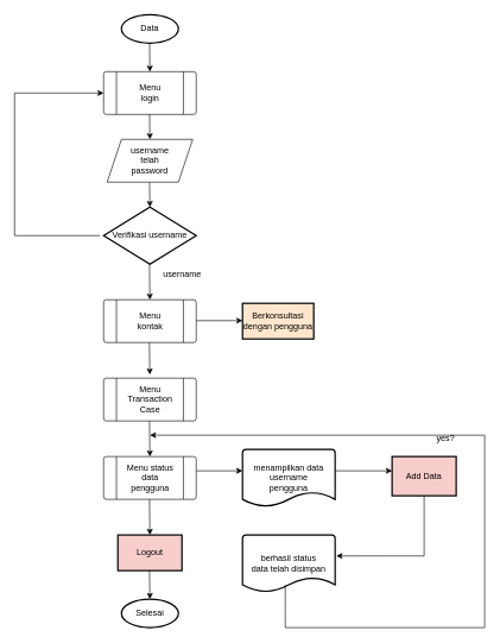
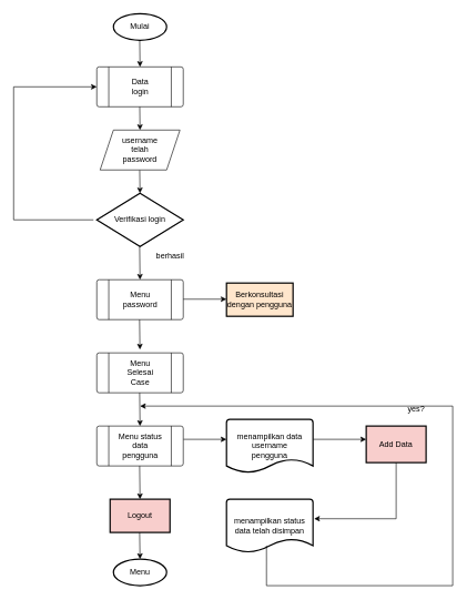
  <mxCell id="0" />
  <mxCell id="1" parent="0" />
- <mxCell id="2" value="Data" style="strokeWidth=2;html=1;shape=mxgraph.flowchart.start_1;whiteSpace=wrap;" vertex="1" parent="1"><mxGeometry x="170" y="20" width="80" height="40" as="geometry" /></mxCell>
+ <mxCell id="2" value="Mulai" style="strokeWidth=2;html=1;shape=mxgraph.flowchart.start_1;whiteSpace=wrap;" vertex="1" parent="1"><mxGeometry x="170" y="20" width="80" height="40" as="geometry" /></mxCell>
  <mxCell id="3" value="" style="elbow=horizontal;endArrow=classic;html=1;rounded=0;" edge="1" parent="1"><mxGeometry width="50" height="50" relative="1" as="geometry"><mxPoint x="209.5" y="60" as="sourcePoint" /><mxPoint x="210" y="100" as="targetPoint" /></mxGeometry></mxCell>
  <mxCell id="4" value="" style="elbow=horizontal;endArrow=classic;html=1;rounded=0;" edge="1" parent="1"><mxGeometry width="50" height="50" relative="1" as="geometry"><mxPoint x="209.5" y="155" as="sourcePoint" /><mxPoint x="210" y="195" as="targetPoint" /></mxGeometry></mxCell>
  <mxCell id="5" value="" style="elbow=horizontal;endArrow=classic;html=1;rounded=0;" edge="1" parent="1"><mxGeometry width="50" height="50" relative="1" as="geometry"><mxPoint x="209.5" y="255" as="sourcePoint" /><mxPoint x="210" y="290" as="targetPoint" /></mxGeometry></mxCell>
- <mxCell id="6" value="Selesai" style="strokeWidth=2;html=1;shape=mxgraph.flowchart.start_1;whiteSpace=wrap;" vertex="1" parent="1"><mxGeometry x="170" y="840" width="80" height="40" as="geometry" /></mxCell>
+ <mxCell id="6" value="Menu" style="strokeWidth=2;html=1;shape=mxgraph.flowchart.start_1;whiteSpace=wrap;" vertex="1" parent="1"><mxGeometry x="170" y="840" width="80" height="40" as="geometry" /></mxCell>
  <mxCell id="7" value="&lt;div&gt;username &lt;br&gt;&lt;/div&gt;&lt;div&gt;telah &lt;br&gt;&lt;/div&gt;&lt;div&gt;password&lt;br&gt;&lt;/div&gt;" style="shape=parallelogram;perimeter=parallelogramPerimeter;whiteSpace=wrap;html=1;fixedSize=1;" vertex="1" parent="1"><mxGeometry x="150" y="195" width="120" height="60" as="geometry" /></mxCell>
- <mxCell id="8" value="Verifikasi username" style="strokeWidth=2;html=1;shape=mxgraph.flowchart.decision;whiteSpace=wrap;" vertex="1" parent="1"><mxGeometry x="145" y="290" width="130" height="80" as="geometry" /></mxCell>
+ <mxCell id="8" value="Verifikasi login" style="strokeWidth=2;html=1;shape=mxgraph.flowchart.decision;whiteSpace=wrap;" vertex="1" parent="1"><mxGeometry x="145" y="290" width="130" height="80" as="geometry" /></mxCell>
  <mxCell id="9" value="" style="verticalLabelPosition=bottom;verticalAlign=top;html=1;shape=process;whiteSpace=wrap;rounded=1;size=0.14;arcSize=6;" vertex="1" parent="1"><mxGeometry x="145" y="100" width="130" height="60" as="geometry" /></mxCell>
- <mxCell id="10" value="&lt;div&gt;Menu&lt;/div&gt;&lt;div&gt;login&lt;br&gt;&lt;/div&gt;" style="text;html=1;align=center;verticalAlign=middle;resizable=0;points=[];autosize=1;strokeColor=none;fillColor=none;" vertex="1" parent="1"><mxGeometry x="185" y="110" width="50" height="40" as="geometry" /></mxCell>
+ <mxCell id="10" value="&lt;div&gt;Data&lt;/div&gt;&lt;div&gt;login&lt;br&gt;&lt;/div&gt;" style="text;html=1;align=center;verticalAlign=middle;resizable=0;points=[];autosize=1;strokeColor=none;fillColor=none;" vertex="1" parent="1"><mxGeometry x="185" y="110" width="50" height="40" as="geometry" /></mxCell>
  <mxCell id="11" value="" style="elbow=horizontal;endArrow=classic;html=1;rounded=0;edgeStyle=orthogonalEdgeStyle;entryX=0;entryY=0.5;entryDx=0;entryDy=0;" edge="1" parent="1" target="9"><mxGeometry width="50" height="50" relative="1" as="geometry"><mxPoint x="140" y="330" as="sourcePoint" /><mxPoint x="130" y="150" as="targetPoint" /><Array as="points"><mxPoint x="20" y="330" /><mxPoint x="20" y="130" /></Array></mxGeometry></mxCell>
  <mxCell id="12" value="" style="elbow=horizontal;endArrow=classic;html=1;rounded=0;entryX=0.5;entryY=0;entryDx=0;entryDy=0;entryPerimeter=0;" edge="1" parent="1"><mxGeometry width="50" height="50" relative="1" as="geometry"><mxPoint x="209.41" y="370" as="sourcePoint" /><mxPoint x="210" y="420" as="targetPoint" /></mxGeometry></mxCell>
- <mxCell id="13" value="username" style="text;html=1;align=center;verticalAlign=middle;resizable=0;points=[];autosize=1;strokeColor=none;fillColor=none;" vertex="1" parent="1"><mxGeometry x="220" y="370" width="70" height="30" as="geometry" /></mxCell>
+ <mxCell id="13" value="berhasil" style="text;html=1;align=center;verticalAlign=middle;resizable=0;points=[];autosize=1;strokeColor=none;fillColor=none;" vertex="1" parent="1"><mxGeometry x="220" y="370" width="70" height="30" as="geometry" /></mxCell>
  <mxCell id="14" value="" style="verticalLabelPosition=bottom;verticalAlign=top;html=1;shape=process;whiteSpace=wrap;rounded=1;size=0.14;arcSize=6;" vertex="1" parent="1"><mxGeometry x="145" y="420" width="130" height="60" as="geometry" /></mxCell>
- <mxCell id="15" value="&lt;div&gt;Menu&lt;/div&gt;&lt;div&gt;kontak&lt;br&gt;&lt;/div&gt;" style="text;html=1;align=center;verticalAlign=middle;resizable=0;points=[];autosize=1;strokeColor=none;fillColor=none;" vertex="1" parent="1"><mxGeometry x="180" y="430" width="60" height="40" as="geometry" /></mxCell>
+ <mxCell id="15" value="&lt;div&gt;Menu&lt;/div&gt;&lt;div&gt;password&lt;br&gt;&lt;/div&gt;" style="text;html=1;align=center;verticalAlign=middle;resizable=0;points=[];autosize=1;strokeColor=none;fillColor=none;" vertex="1" parent="1"><mxGeometry x="180" y="430" width="60" height="40" as="geometry" /></mxCell>
  <mxCell id="16" value="" style="elbow=horizontal;endArrow=classic;html=1;rounded=0;entryX=0.5;entryY=0;entryDx=0;entryDy=0;" edge="1" parent="1"><mxGeometry width="50" height="50" relative="1" as="geometry"><mxPoint x="209.29" y="480" as="sourcePoint" /><mxPoint x="209.88" y="525" as="targetPoint" /></mxGeometry></mxCell>
  <mxCell id="17" value="" style="verticalLabelPosition=bottom;verticalAlign=top;html=1;shape=process;whiteSpace=wrap;rounded=1;size=0.14;arcSize=6;" vertex="1" parent="1"><mxGeometry x="145" y="530" width="130" height="60" as="geometry" /></mxCell>
- <mxCell id="18" value="&lt;div&gt;Menu&lt;/div&gt;&lt;div&gt;Transaction &lt;br&gt;&lt;/div&gt;&lt;div&gt;Case&lt;br&gt;&lt;/div&gt;" style="text;html=1;align=center;verticalAlign=middle;resizable=0;points=[];autosize=1;strokeColor=none;fillColor=none;" vertex="1" parent="1"><mxGeometry x="165" y="530" width="90" height="60" as="geometry" /></mxCell>
+ <mxCell id="18" value="&lt;div&gt;Menu&lt;/div&gt;&lt;div&gt;Selesai &lt;br&gt;&lt;/div&gt;&lt;div&gt;Case&lt;br&gt;&lt;/div&gt;" style="text;html=1;align=center;verticalAlign=middle;resizable=0;points=[];autosize=1;strokeColor=none;fillColor=none;" vertex="1" parent="1"><mxGeometry x="165" y="530" width="90" height="60" as="geometry" /></mxCell>
  <mxCell id="19" value="" style="elbow=horizontal;endArrow=classic;html=1;rounded=0;" edge="1" parent="1"><mxGeometry width="50" height="50" relative="1" as="geometry"><mxPoint x="275" y="660" as="sourcePoint" /><mxPoint x="340" y="660" as="targetPoint" /></mxGeometry></mxCell>
  <mxCell id="20" value="" style="elbow=horizontal;endArrow=classic;html=1;rounded=0;" edge="1" parent="1"><mxGeometry width="50" height="50" relative="1" as="geometry"><mxPoint x="470" y="660" as="sourcePoint" /><mxPoint x="550" y="660" as="targetPoint" /></mxGeometry></mxCell>
  <mxCell id="21" value="Add Data" style="rounded=1;whiteSpace=wrap;html=1;absoluteArcSize=1;arcSize=0;strokeWidth=2;fillColor=#f8cecc;" vertex="1" parent="1"><mxGeometry x="550" y="640" width="90" height="55" as="geometry" /></mxCell>
  <mxCell id="22" value="&lt;div&gt;menampilkan data &lt;br&gt;&lt;/div&gt;&lt;div&gt;username&lt;/div&gt;&lt;div&gt;pengguna&lt;br&gt;&lt;/div&gt;" style="strokeWidth=2;html=1;shape=mxgraph.flowchart.document2;whiteSpace=wrap;size=0.25;" vertex="1" parent="1"><mxGeometry x="340" y="630" width="130" height="80" as="geometry" /></mxCell>
  <mxCell id="23" value="" style="verticalLabelPosition=bottom;verticalAlign=top;html=1;shape=process;whiteSpace=wrap;rounded=1;size=0.14;arcSize=6;" vertex="1" parent="1"><mxGeometry x="145" y="640" width="130" height="60" as="geometry" /></mxCell>
  <mxCell id="24" value="&lt;div&gt;Menu status &lt;br&gt;&lt;/div&gt;&lt;div&gt;data&lt;/div&gt;&lt;div&gt;pengguna&lt;br&gt;&lt;/div&gt;" style="text;html=1;align=center;verticalAlign=middle;resizable=0;points=[];autosize=1;strokeColor=none;fillColor=none;" vertex="1" parent="1"><mxGeometry x="165" y="640" width="90" height="60" as="geometry" /></mxCell>
  <mxCell id="25" value="" style="elbow=horizontal;endArrow=classic;html=1;rounded=0;entryX=0.5;entryY=0;entryDx=0;entryDy=0;entryPerimeter=0;" edge="1" parent="1" target="23"><mxGeometry width="50" height="50" relative="1" as="geometry"><mxPoint x="209.41" y="590" as="sourcePoint" /><mxPoint x="210" y="635" as="targetPoint" /></mxGeometry></mxCell>
  <mxCell id="26" value="" style="elbow=horizontal;endArrow=classic;html=1;rounded=0;entryX=0.5;entryY=0;entryDx=0;entryDy=0;entryPerimeter=0;" edge="1" parent="1"><mxGeometry width="50" height="50" relative="1" as="geometry"><mxPoint x="209.41" y="700" as="sourcePoint" /><mxPoint x="210" y="750" as="targetPoint" /></mxGeometry></mxCell>
  <mxCell id="27" value="Logout" style="rounded=1;whiteSpace=wrap;html=1;absoluteArcSize=1;arcSize=0;strokeWidth=2;fillColor=#f8cecc;" vertex="1" parent="1"><mxGeometry x="165" y="750" width="90" height="50" as="geometry" /></mxCell>
  <mxCell id="28" value="" style="elbow=horizontal;endArrow=classic;html=1;rounded=0;" edge="1" parent="1"><mxGeometry width="50" height="50" relative="1" as="geometry"><mxPoint x="209.41" y="800" as="sourcePoint" /><mxPoint x="210" y="840" as="targetPoint" /></mxGeometry></mxCell>
  <mxCell id="29" value="" style="elbow=horizontal;endArrow=classic;html=1;rounded=0;" edge="1" parent="1"><mxGeometry width="50" height="50" relative="1" as="geometry"><mxPoint x="275" y="449.29" as="sourcePoint" /><mxPoint x="340" y="449.29" as="targetPoint" /></mxGeometry></mxCell>
  <mxCell id="30" value="&lt;div&gt;Berkonsultasi&lt;/div&gt;&lt;div&gt;dengan pengguna&lt;br&gt;&lt;/div&gt;" style="rounded=1;whiteSpace=wrap;html=1;absoluteArcSize=1;arcSize=0;strokeWidth=2;fillColor=#ffe6cc;" vertex="1" parent="1"><mxGeometry x="340" y="425" width="100" height="50" as="geometry" /></mxCell>
  <mxCell id="31" value="" style="elbow=horizontal;endArrow=classic;html=1;rounded=0;edgeStyle=orthogonalEdgeStyle;entryX=1.013;entryY=0.367;entryDx=0;entryDy=0;entryPerimeter=0;" edge="1" parent="1" target="32"><mxGeometry width="50" height="50" relative="1" as="geometry"><mxPoint x="595" y="695" as="sourcePoint" /><mxPoint x="510" y="780" as="targetPoint" /><Array as="points"><mxPoint x="595" y="779" /></Array></mxGeometry></mxCell>
- <mxCell id="32" value="&lt;div&gt;berhasil status&lt;/div&gt;&lt;div&gt;data telah disimpan&lt;br&gt;&lt;/div&gt;" style="strokeWidth=2;html=1;shape=mxgraph.flowchart.document2;whiteSpace=wrap;size=0.25;" vertex="1" parent="1"><mxGeometry x="340" y="750" width="130" height="80" as="geometry" /></mxCell>
+ <mxCell id="32" value="&lt;div&gt;menampilkan status&lt;/div&gt;&lt;div&gt;data telah disimpan&lt;br&gt;&lt;/div&gt;" style="strokeWidth=2;html=1;shape=mxgraph.flowchart.document2;whiteSpace=wrap;size=0.25;" vertex="1" parent="1"><mxGeometry x="340" y="750" width="130" height="80" as="geometry" /></mxCell>
  <mxCell id="33" value="yes?" style="text;html=1;align=center;verticalAlign=middle;resizable=0;points=[];autosize=1;strokeColor=none;fillColor=none;" vertex="1" parent="1"><mxGeometry x="600" y="600" width="50" height="30" as="geometry" /></mxCell>
  <mxCell id="34" value="" style="elbow=horizontal;endArrow=classic;html=1;rounded=0;edgeStyle=orthogonalEdgeStyle;" edge="1" parent="1"><mxGeometry width="50" height="50" relative="1" as="geometry"><mxPoint x="400.06" y="819.94" as="sourcePoint" /><mxPoint x="210" y="610" as="targetPoint" /><Array as="points"><mxPoint x="400" y="880" /><mxPoint x="680" y="880" /><mxPoint x="680" y="610" /></Array></mxGeometry></mxCell>
